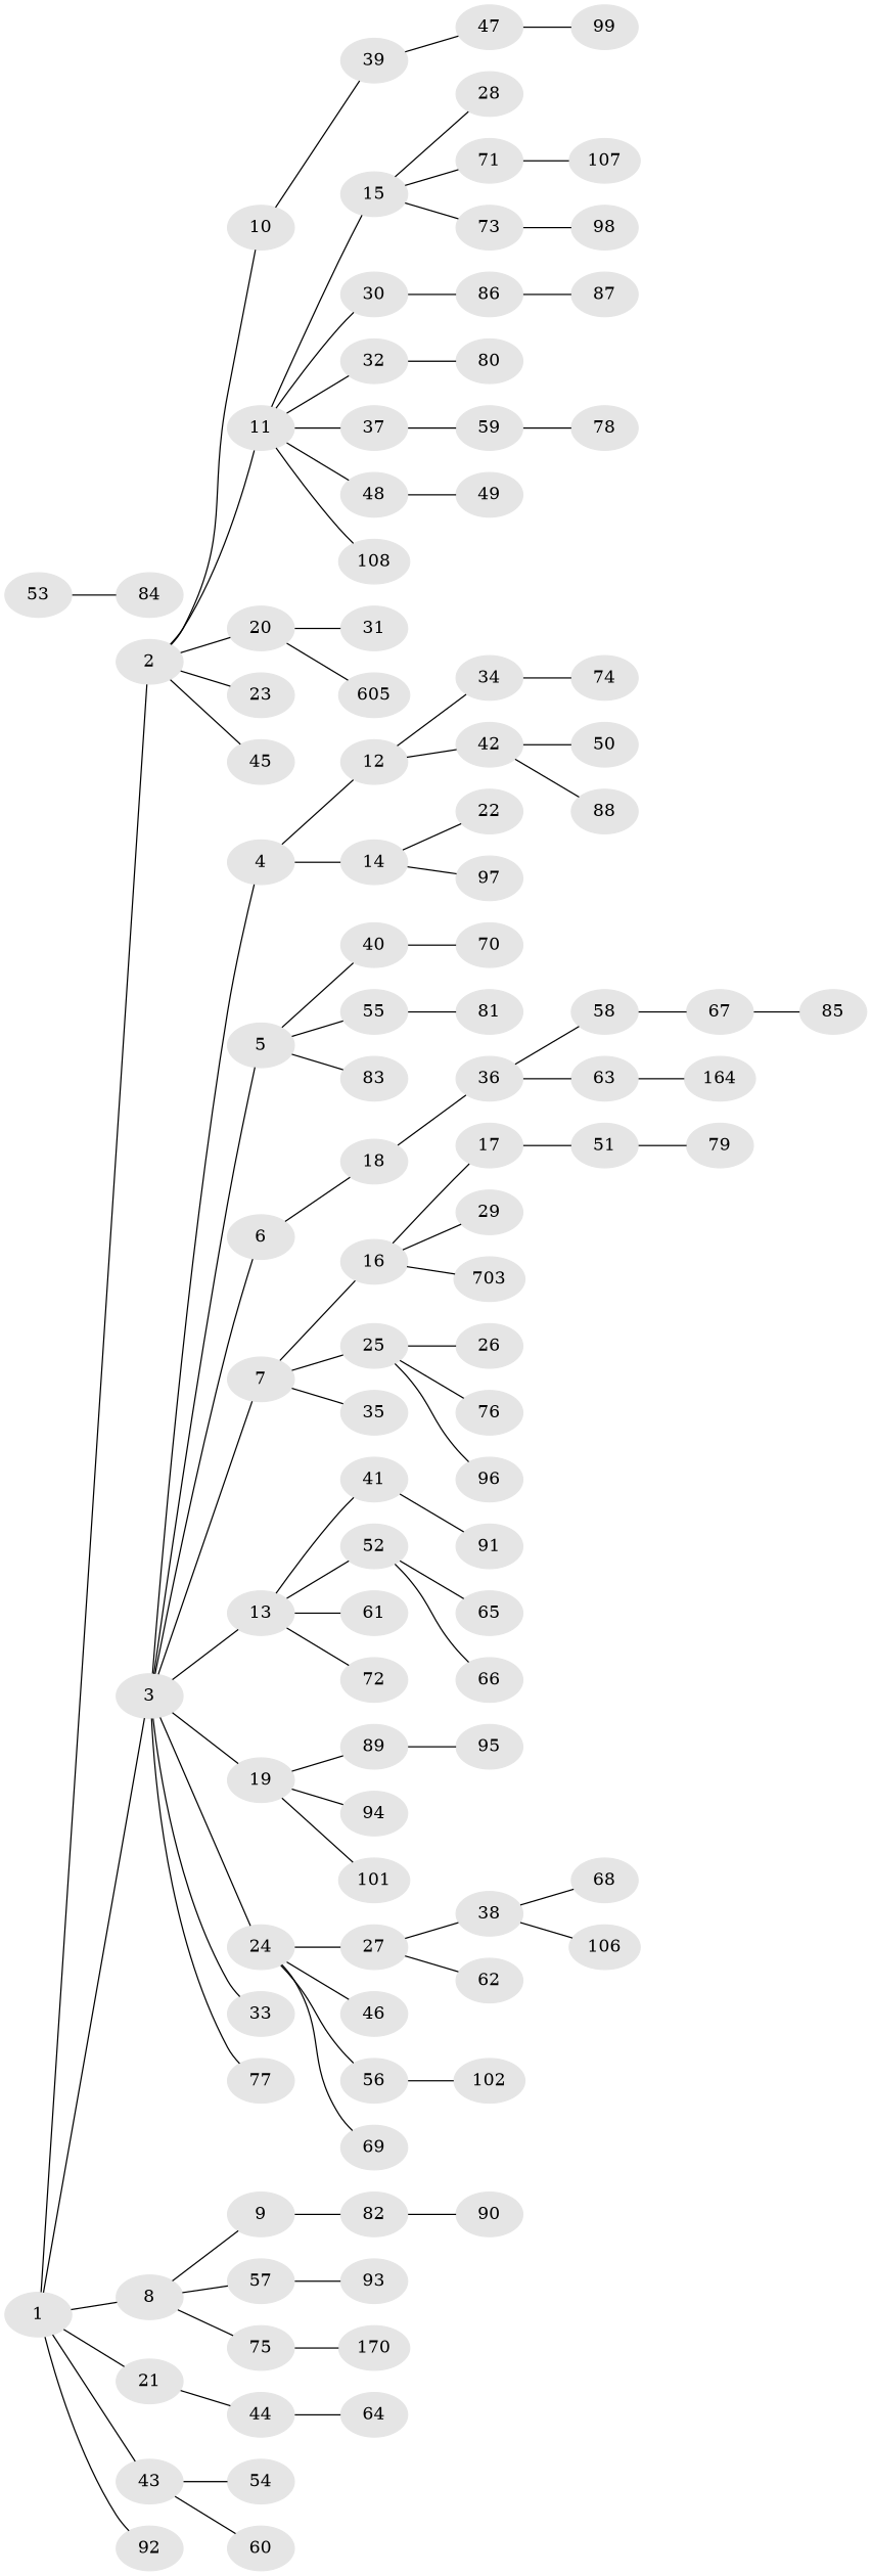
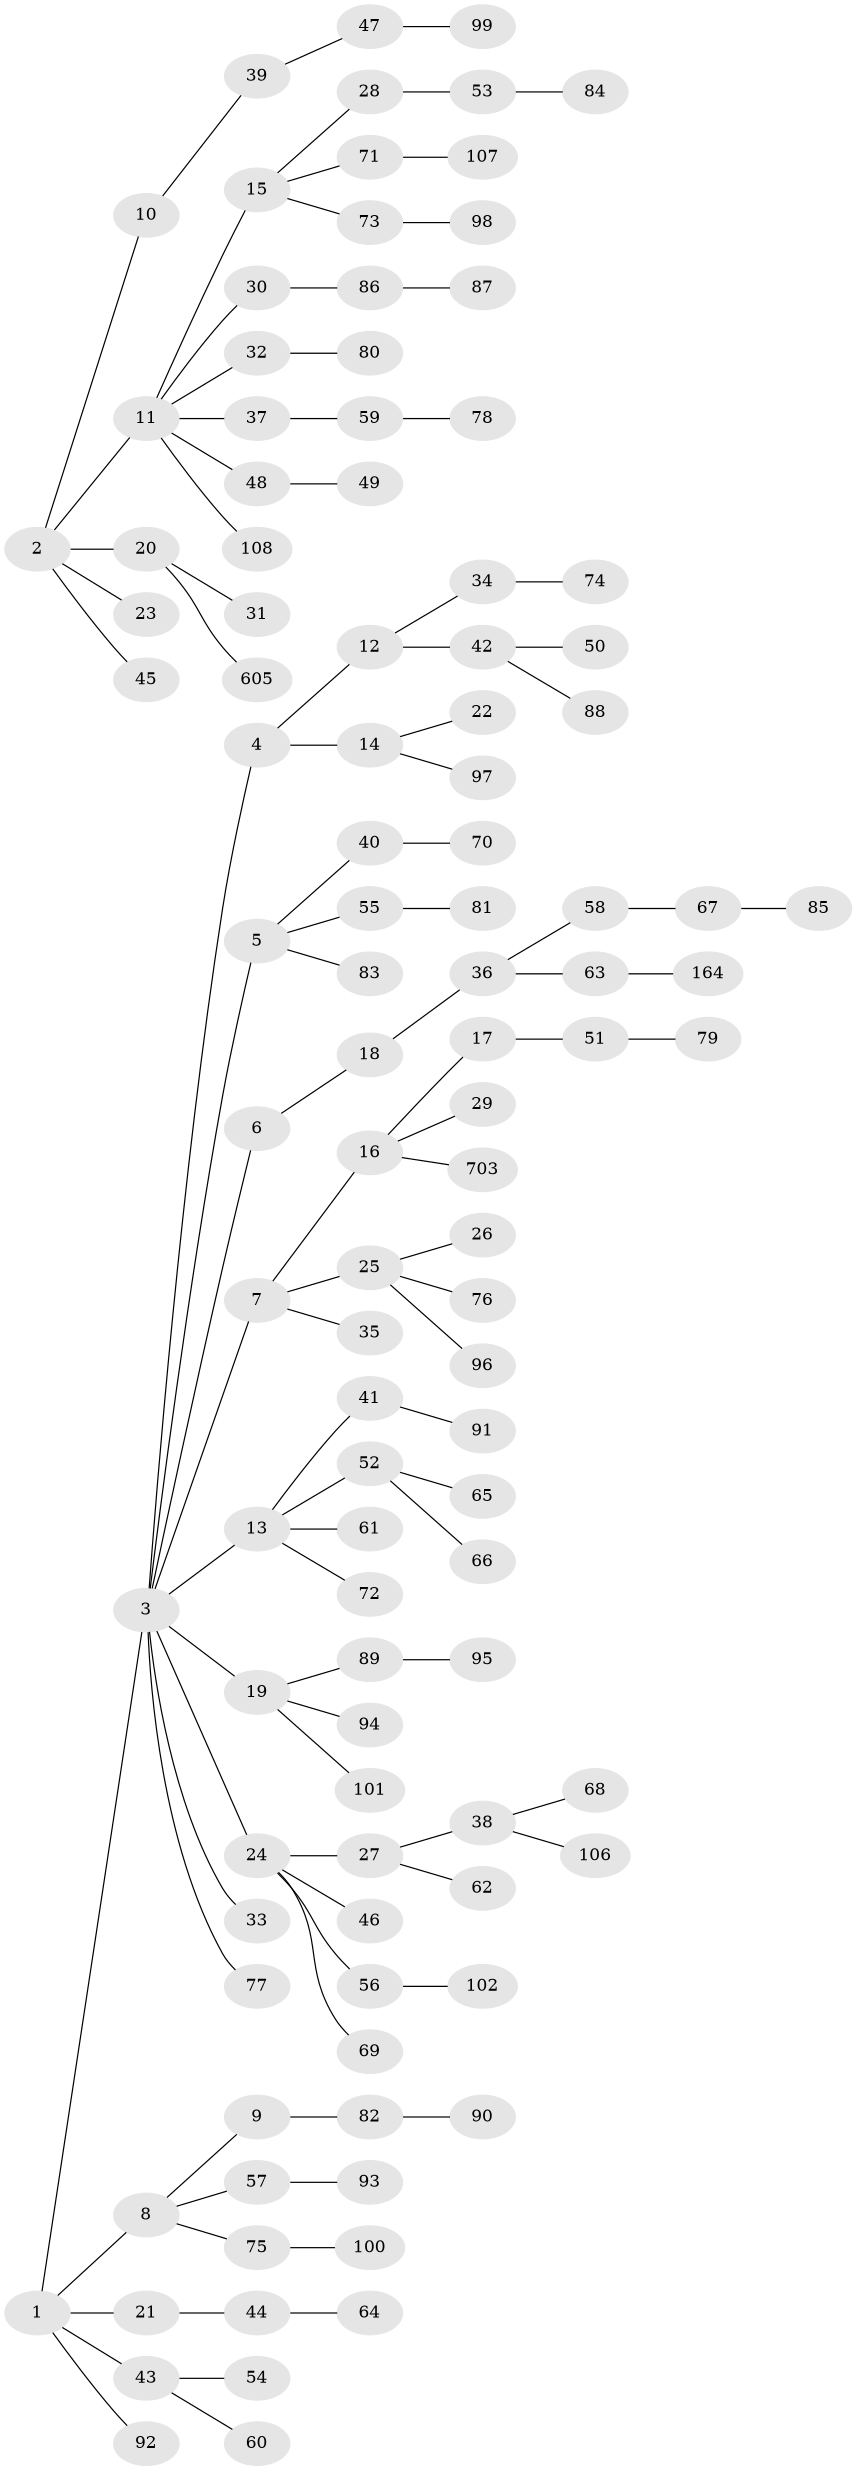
  graph {
    rankdir=LR
    node [color=gray90 style=filled]
    1
    2
    3
    8
    21
    43
    92
    10
    11
    20
    23
    45
    4
    5
    6
    7
    13
    19
    24
    33
    77
    9
    57
    75
    44
    54
    60
    39
    15
    30
    32
    37
    48
    108
    31
    n36 [label=605]
    12
    14
    40
    55
    83
    18
    16
    25
    35
    41
    52
    61
    72
    89
    94
    101
    27
    46
    56
    69
    34
    42
    22
    97
    70
    81
    36
    17
    29
    n66 [label=703]
    26
    76
    96
    82
    93
-   100 [label=170]
+   100
    90
    47
    28
    71
    73
    86
    80
    59
    49
    74
    50
    88
    91
    65
    66
    53
    107
    98
    51
    79
    58
    63
    95
    64
    38
    62
    102
    68
    106
    84
    87
    67
    n105 [label=164]
    78
    99
    85
-   1 -- 2
    1 -- 3
    1 -- 8
    1 -- 21
    1 -- 43
    1 -- 92
    2 -- 10
    2 -- 11
    2 -- 20
    2 -- 23
    2 -- 45
    3 -- 4
    3 -- 5
    3 -- 6
    3 -- 7
    3 -- 13
    3 -- 19
    3 -- 24
    3 -- 33
    3 -- 77
    8 -- 9
    8 -- 57
    8 -- 75
    21 -- 44
    43 -- 54
    43 -- 60
    10 -- 39
    11 -- 15
    11 -- 30
    11 -- 32
    11 -- 37
    11 -- 48
    11 -- 108
    20 -- 31
    20 -- n36
    4 -- 12
    4 -- 14
    5 -- 40
    5 -- 55
    5 -- 83
    6 -- 18
    7 -- 16
    7 -- 25
    7 -- 35
    13 -- 41
    13 -- 52
    13 -- 61
    13 -- 72
    19 -- 89
    19 -- 94
    19 -- 101
    24 -- 27
    24 -- 46
    24 -- 56
    24 -- 69
    9 -- 82
    57 -- 93
    75 -- 100
    44 -- 64
    39 -- 47
    15 -- 28
    15 -- 71
    15 -- 73
    30 -- 86
    32 -- 80
    37 -- 59
    48 -- 49
    12 -- 34
    12 -- 42
    14 -- 22
    14 -- 97
    40 -- 70
    55 -- 81
    18 -- 36
    16 -- 17
    16 -- 29
    16 -- n66
    25 -- 26
    25 -- 76
    25 -- 96
    41 -- 91
    52 -- 65
    52 -- 66
    89 -- 95
    27 -- 38
    27 -- 62
    56 -- 102
    34 -- 74
    42 -- 50
    42 -- 88
    36 -- 58
    36 -- 63
    17 -- 51
    82 -- 90
    47 -- 99
+   28 -- 53
    71 -- 107
    73 -- 98
    86 -- 87
    59 -- 78
    53 -- 84
    51 -- 79
    58 -- 67
    63 -- n105
    38 -- 68
    38 -- 106
    67 -- 85
  }
